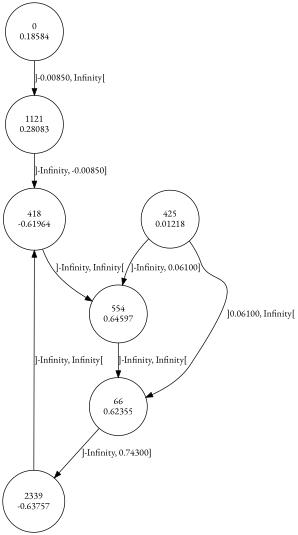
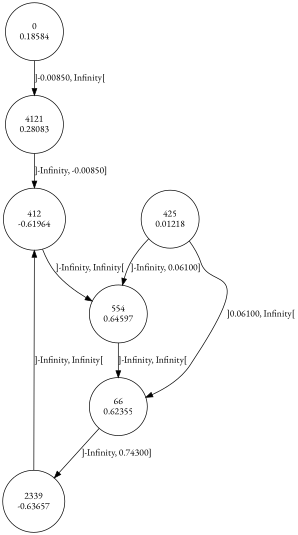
  digraph {
    fontname="EB Garamond"
    node [fontname="EB Garamond" shape=circle]
    edge [fontname="EB Garamond"]
    n1 [label="0\n0.18584"]
-   n2 [label="1121\n0.28083"]
+   n2 [label="4121\n0.28083"]
    n3 [label="425\n0.01218"]
    n4 [label="554\n0.64597"]
    n5 [label="66\n0.62355"]
-   n6 [label="418\n-0.61964"]
-   n7 [label="2339\n-0.63757"]
+   n6 [label="412\n-0.61964"]
+   n7 [label="2339\n-0.63657"]
    n1 -> n2 [label="]-0.00850, Infinity["]
    n2 -> n6 [label="]-Infinity, -0.00850]"]
    n3 -> n4 [label="]-Infinity, 0.06100]"]
    n3 -> n5 [label="]0.06100, Infinity["]
    n4 -> n5 [label="]-Infinity, Infinity["]
    n5 -> n7 [label="]-Infinity, 0.74300]"]
    n6 -> n4 [label="]-Infinity, Infinity["]
    n7 -> n6 [label="]-Infinity, Infinity["]
  }
